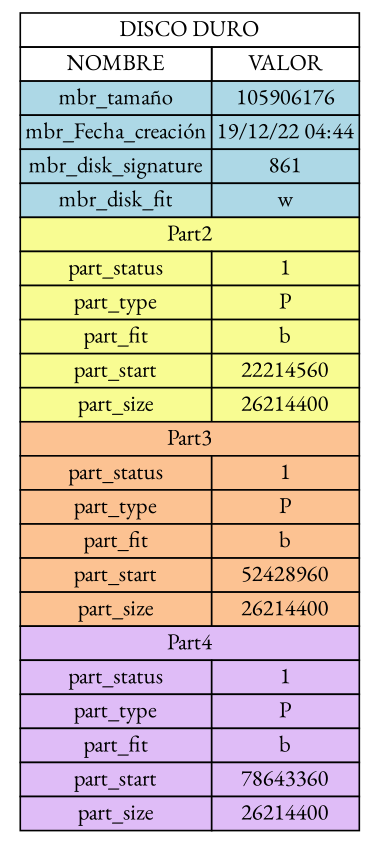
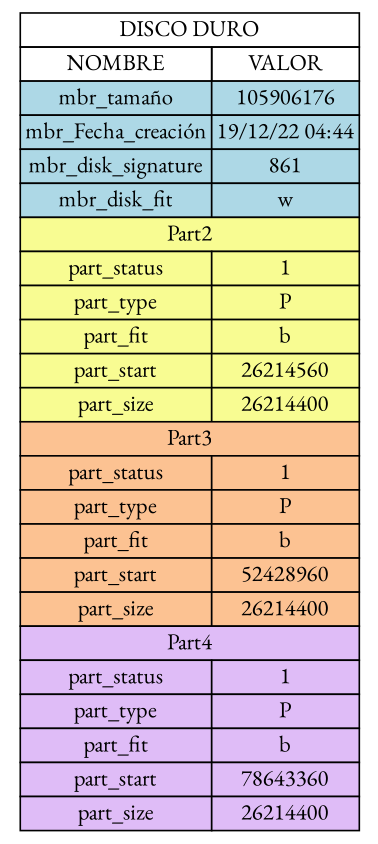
  digraph {
    fontname="EB Garamond"
-   n1 [label=< <table border='0' cellborder='1' cellspacing='0'> <tr><td colspan="3">DISCO DURO</td></tr> <th><td>NOMBRE</td><td>VALOR</td></th> <tr><td bgcolor="lightblue">mbr_tamaño</td><td bgcolor="lightblue">105906176</td></tr> <tr><td bgcolor="lightblue">mbr_Fecha_creación</td><td bgcolor="lightblue">19/12/22 04:44</td></tr> <tr><td bgcolor="lightblue">mbr_disk_signature</td><td bgcolor="lightblue">861</td></tr> <tr><td bgcolor="lightblue">mbr_disk_fit</td><td bgcolor="lightblue">w</td></tr> <tr><td colspan="2" bgcolor="#f8fc92">Part2</td></tr> <tr><td bgcolor="#f8fc92">part_status</td><td bgcolor="#f8fc92">1</td></tr> <tr><td bgcolor="#f8fc92">part_type</td><td bgcolor="#f8fc92">P</td></tr> <tr><td bgcolor="#f8fc92">part_fit</td><td bgcolor="#f8fc92">b</td></tr> <tr><td bgcolor="#f8fc92">part_start</td><td bgcolor="#f8fc92">22214560</td></tr> <tr><td bgcolor="#f8fc92">part_size</td><td bgcolor="#f8fc92">26214400</td></tr> <tr><td colspan="2" bgcolor="#fcc292">Part3</td></tr> <tr><td bgcolor="#fcc292">part_status</td><td bgcolor="#fcc292">1</td></tr> <tr><td bgcolor="#fcc292">part_type</td><td bgcolor="#fcc292">P</td></tr> <tr><td bgcolor="#fcc292">part_fit</td><td bgcolor="#fcc292">b</td></tr> <tr><td bgcolor="#fcc292">part_start</td><td bgcolor="#fcc292">52428960</td></tr> <tr><td bgcolor="#fcc292">part_size</td><td bgcolor="#fcc292">26214400</td></tr> <tr><td colspan="2" bgcolor="#dfbcf7">Part4</td></tr> <tr><td bgcolor="#dfbcf7">part_status</td><td bgcolor="#dfbcf7">1</td></tr> <tr><td bgcolor="#dfbcf7">part_type</td><td bgcolor="#dfbcf7">P</td></tr> <tr><td bgcolor="#dfbcf7">part_fit</td><td bgcolor="#dfbcf7">b</td></tr> <tr><td bgcolor="#dfbcf7">part_start</td><td bgcolor="#dfbcf7">78643360</td></tr> <tr><td bgcolor="#dfbcf7">part_size</td><td bgcolor="#dfbcf7">26214400</td></tr> </table> > shape=plaintext fontname="EB Garamond"]
+   n1 [label=< <table border='0' cellborder='1' cellspacing='0'> <tr><td colspan="3">DISCO DURO</td></tr> <th><td>NOMBRE</td><td>VALOR</td></th> <tr><td bgcolor="lightblue">mbr_tamaño</td><td bgcolor="lightblue">105906176</td></tr> <tr><td bgcolor="lightblue">mbr_Fecha_creación</td><td bgcolor="lightblue">19/12/22 04:44</td></tr> <tr><td bgcolor="lightblue">mbr_disk_signature</td><td bgcolor="lightblue">861</td></tr> <tr><td bgcolor="lightblue">mbr_disk_fit</td><td bgcolor="lightblue">w</td></tr> <tr><td colspan="2" bgcolor="#f8fc92">Part2</td></tr> <tr><td bgcolor="#f8fc92">part_status</td><td bgcolor="#f8fc92">1</td></tr> <tr><td bgcolor="#f8fc92">part_type</td><td bgcolor="#f8fc92">P</td></tr> <tr><td bgcolor="#f8fc92">part_fit</td><td bgcolor="#f8fc92">b</td></tr> <tr><td bgcolor="#f8fc92">part_start</td><td bgcolor="#f8fc92">26214560</td></tr> <tr><td bgcolor="#f8fc92">part_size</td><td bgcolor="#f8fc92">26214400</td></tr> <tr><td colspan="2" bgcolor="#fcc292">Part3</td></tr> <tr><td bgcolor="#fcc292">part_status</td><td bgcolor="#fcc292">1</td></tr> <tr><td bgcolor="#fcc292">part_type</td><td bgcolor="#fcc292">P</td></tr> <tr><td bgcolor="#fcc292">part_fit</td><td bgcolor="#fcc292">b</td></tr> <tr><td bgcolor="#fcc292">part_start</td><td bgcolor="#fcc292">52428960</td></tr> <tr><td bgcolor="#fcc292">part_size</td><td bgcolor="#fcc292">26214400</td></tr> <tr><td colspan="2" bgcolor="#dfbcf7">Part4</td></tr> <tr><td bgcolor="#dfbcf7">part_status</td><td bgcolor="#dfbcf7">1</td></tr> <tr><td bgcolor="#dfbcf7">part_type</td><td bgcolor="#dfbcf7">P</td></tr> <tr><td bgcolor="#dfbcf7">part_fit</td><td bgcolor="#dfbcf7">b</td></tr> <tr><td bgcolor="#dfbcf7">part_start</td><td bgcolor="#dfbcf7">78643360</td></tr> <tr><td bgcolor="#dfbcf7">part_size</td><td bgcolor="#dfbcf7">26214400</td></tr> </table> > shape=plaintext fontname="EB Garamond"]
  }
